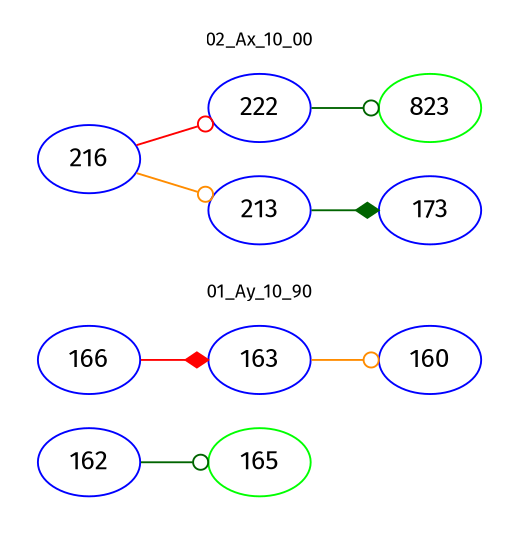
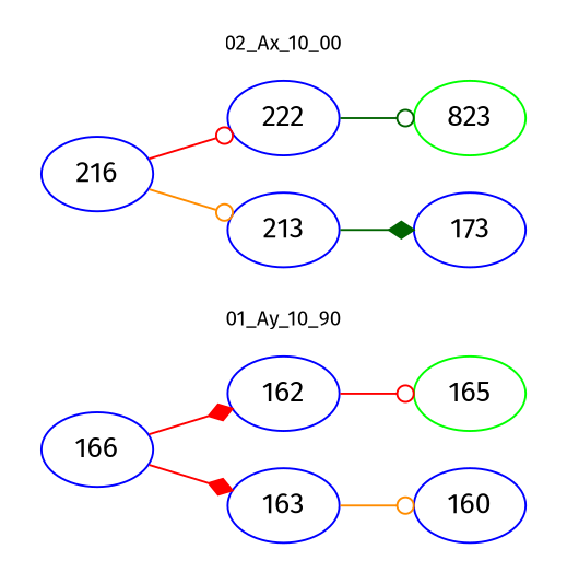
  digraph {
    fontname="Fira Sans"
    rankdir=LR
    node [color=blue fontname="Fira Sans"]
    edge [arrowhead=odot color=red fontname="Fira Sans"]
    n1 [label=166]
    n2 [label=163]
    n3 [label=162]
    n4 [label=160]
    n5 [color=green label=165]
    n6 [label=216]
    n7 [label=213]
    n8 [label=222]
    n9 [label=173]
    n10 [color=green label=823]
    subgraph cluster_1 {
      color=white
      fontsize=10
      label="01_Ay_10_90"
      n1
      n2
      n3
      n4
      n5
    }
    subgraph cluster_2 {
      color=white
      fontsize=10
      label="02_Ax_10_00"
      n6
      n7
      n8
      n9
      n10
    }
    n1 -> n2 [arrowhead=diamond]
+   n1 -> n3 [arrowhead=diamond]
    n2 -> n4 [color=darkorange]
-   n3 -> n5 [color=darkgreen]
+   n3 -> n5
    n6 -> n7 [color=darkorange]
    n6 -> n8
    n7 -> n9 [arrowhead=diamond color=darkgreen]
    n8 -> n10 [color=darkgreen]
  }
